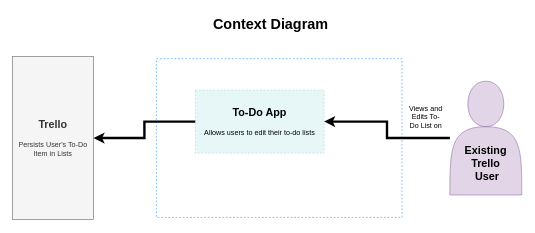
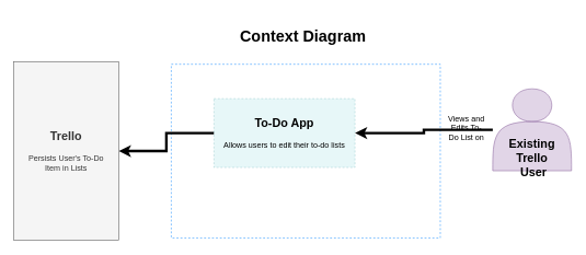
  <mxCell id="0" />
  <mxCell id="1" parent="0" />
  <mxCell id="2" value="" style="rounded=0;whiteSpace=wrap;html=1;dashed=1;strokeColor=#3399FF;" parent="1" vertex="1"><mxGeometry x="260" y="97.5" width="410" height="265" as="geometry" /></mxCell>
- <mxCell id="3" value="&lt;h1&gt;Context Diagram&lt;/h1&gt;" style="text;html=1;strokeColor=none;fillColor=none;spacing=5;spacingTop=-20;whiteSpace=wrap;overflow=hidden;rounded=0;" parent="1" vertex="1"><mxGeometry x="350" y="20" width="240" height="40" as="geometry" /></mxCell>
+ <mxCell id="3" value="&lt;h1&gt;Context Diagram&lt;/h1&gt;" style="text;html=1;strokeColor=none;fillColor=none;spacing=5;spacingTop=-20;whiteSpace=wrap;overflow=hidden;rounded=0;" parent="1" vertex="1"><mxGeometry x="360" y="35" width="240" height="40" as="geometry" /></mxCell>
  <mxCell id="4" style="edgeStyle=orthogonalEdgeStyle;rounded=0;jumpSize=0;orthogonalLoop=1;jettySize=auto;html=1;exitX=0;exitY=0.5;exitDx=0;exitDy=0;entryX=1;entryY=0.5;entryDx=0;entryDy=0;strokeWidth=4;" parent="1" source="5" target="9" edge="1"><mxGeometry relative="1" as="geometry" /></mxCell>
  <mxCell id="5" value="&lt;b style=&quot;font-size: 18px&quot;&gt;To-Do App&lt;br&gt;&lt;/b&gt;&lt;br&gt;Allows users to edit their to-do lists" style="rounded=0;whiteSpace=wrap;html=1;dashed=1;fillColor=#b0e3e6;strokeColor=#0e8088;opacity=30;" parent="1" vertex="1"><mxGeometry x="325" y="150" width="215" height="105" as="geometry" /></mxCell>
  <mxCell id="6" style="edgeStyle=orthogonalEdgeStyle;rounded=0;orthogonalLoop=1;jettySize=auto;html=1;entryX=1;entryY=0.5;entryDx=0;entryDy=0;jumpSize=0;strokeWidth=4;" parent="1" source="7" target="5" edge="1"><mxGeometry relative="1" as="geometry" /></mxCell>
- <mxCell id="7" value="&lt;b style=&quot;font-size: 18px&quot;&gt;&lt;br&gt;&lt;br&gt;&lt;br&gt;&lt;br&gt;Existing &lt;br&gt;Trello&lt;br&gt;&amp;nbsp;User&lt;/b&gt;" style="shape=actor;whiteSpace=wrap;html=1;fillColor=#e1d5e7;strokeColor=#9673a6;" parent="1" vertex="1"><mxGeometry x="750" y="135" width="120" height="190" as="geometry" /></mxCell>
+ <mxCell id="7" value="&lt;b style=&quot;font-size: 18px&quot;&gt;&lt;br&gt;&lt;br&gt;&lt;br&gt;&lt;br&gt;Existing &lt;br&gt;Trello&lt;br&gt;&amp;nbsp;User&lt;/b&gt;" style="shape=actor;whiteSpace=wrap;html=1;fillColor=#e1d5e7;strokeColor=#9673a6;" parent="1" vertex="1"><mxGeometry x="750" y="135" width="120" height="125" as="geometry" /></mxCell>
  <mxCell id="8" value="Views and Edits To-Do List on" style="text;html=1;align=center;verticalAlign=middle;whiteSpace=wrap;rounded=0;fillColor=none;" parent="1" vertex="1"><mxGeometry x="680" y="160" width="60" height="70" as="geometry" /></mxCell>
- <mxCell id="9" value="&lt;font style=&quot;font-size: 18px&quot;&gt;&lt;b&gt;Trello&lt;/b&gt;&lt;/font&gt;&lt;br&gt;&lt;br&gt;Persists User's To-Do&lt;br&gt;&amp;nbsp;Item in Lists&amp;nbsp;" style="rounded=0;whiteSpace=wrap;html=1;fillColor=#f5f5f5;strokeColor=#666666;fontColor=#333333;" parent="1" vertex="1"><mxGeometry x="20" y="93.75" width="135" height="272.5" as="geometry" /></mxCell>
+ <mxCell id="9" value="&lt;font style=&quot;font-size: 18px&quot;&gt;&lt;b&gt;Trello&lt;/b&gt;&lt;/font&gt;&lt;br&gt;&lt;br&gt;Persists User's To-Do&lt;br&gt;&amp;nbsp;Item in Lists&amp;nbsp;" style="rounded=0;whiteSpace=wrap;html=1;fillColor=#f5f5f5;strokeColor=#666666;fontColor=#333333;" parent="1" vertex="1"><mxGeometry x="20" y="93.75" width="160" height="272.5" as="geometry" /></mxCell>
